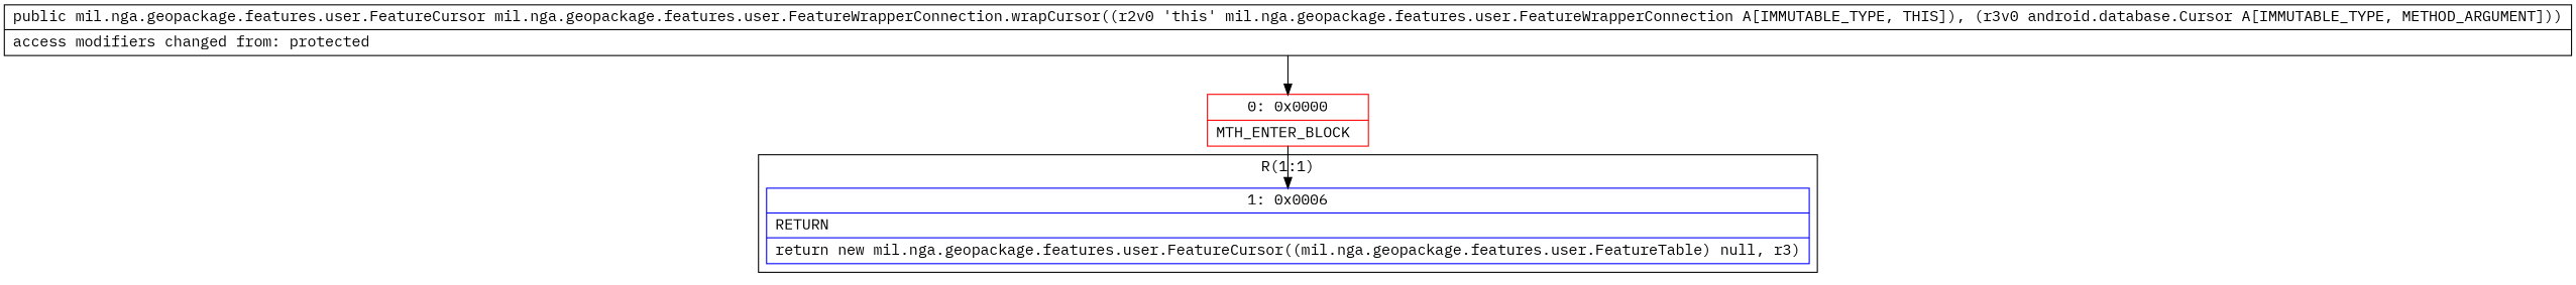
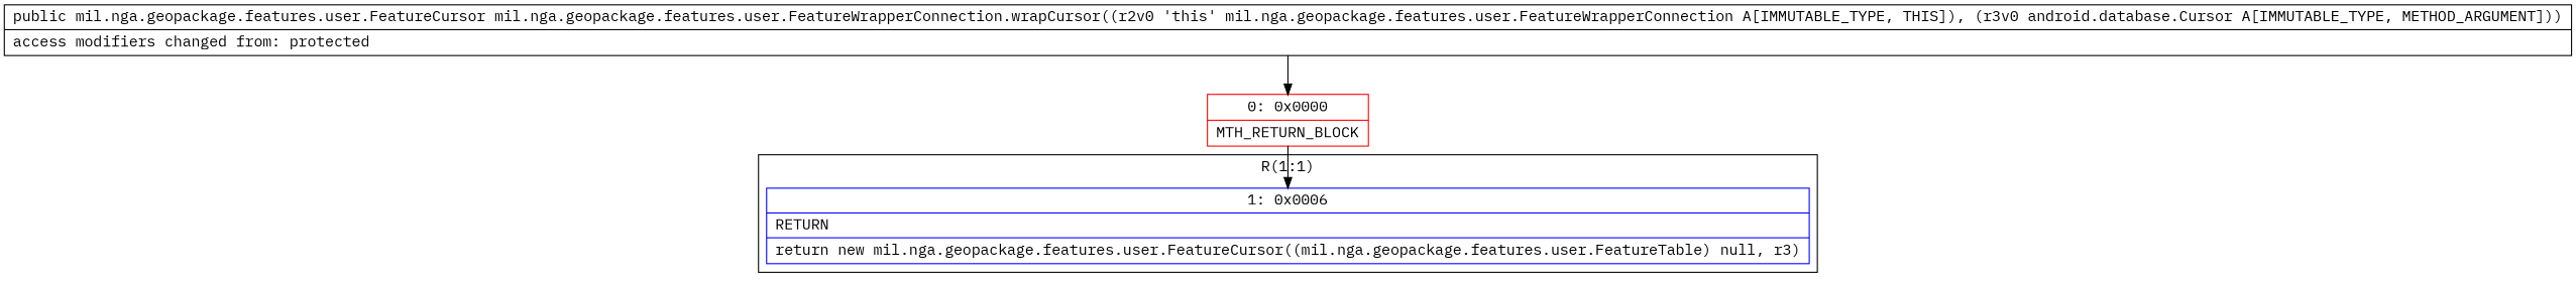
  digraph {
    fontname="IBM Plex Mono"
    node [shape=record fontname="IBM Plex Mono"]
    edge [fontname="IBM Plex Mono"]
    n1 [color=blue label="{1\:\ 0x0006|RETURN\l|return new mil.nga.geopackage.features.user.FeatureCursor((mil.nga.geopackage.features.user.FeatureTable) null, r3)\l}"]
-   n2 [color=red label="{0\:\ 0x0000|MTH_ENTER_BLOCK\l}"]
+   n2 [color=red label="{0\:\ 0x0000|MTH_RETURN_BLOCK\l}"]
    n3 [label="{public mil.nga.geopackage.features.user.FeatureCursor mil.nga.geopackage.features.user.FeatureWrapperConnection.wrapCursor((r2v0 'this' mil.nga.geopackage.features.user.FeatureWrapperConnection A[IMMUTABLE_TYPE, THIS]), (r3v0 android.database.Cursor A[IMMUTABLE_TYPE, METHOD_ARGUMENT]))  | access modifiers changed from: protected\l}"]
    subgraph cluster_1 {
      label="R(1:1)"
      n1
    }
    n2 -> n1
    n3 -> n2
  }
